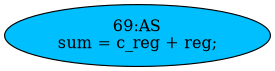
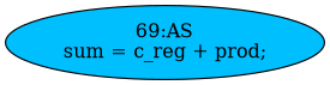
  strict digraph {
-   n1 [ast="<pyverilog.vparser.ast.Assign object at 0x7f7dff243a10>" def_var="['sum']" fillcolor=deepskyblue label="69:AS\nsum = c_reg + reg;" statements="[]" style=filled typ=Assign use_var="['c_reg', 'prod']"]
+   n1 [ast="<pyverilog.vparser.ast.Assign object at 0x7f7dff243a10>" def_var="['sum']" fillcolor=deepskyblue label="69:AS\nsum = c_reg + prod;" statements="[]" style=filled typ=Assign use_var="['c_reg', 'prod']"]
  }
